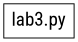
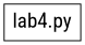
  digraph {
    rankdir=LR
    fontname="Roboto Condensed"
-   n1 [color=black fontsize=20 label="lab3.py" shape=box fontname="Roboto Condensed"]
+   n1 [color=black fontsize=20 label="lab4.py" shape=box fontname="Roboto Condensed"]
  }
